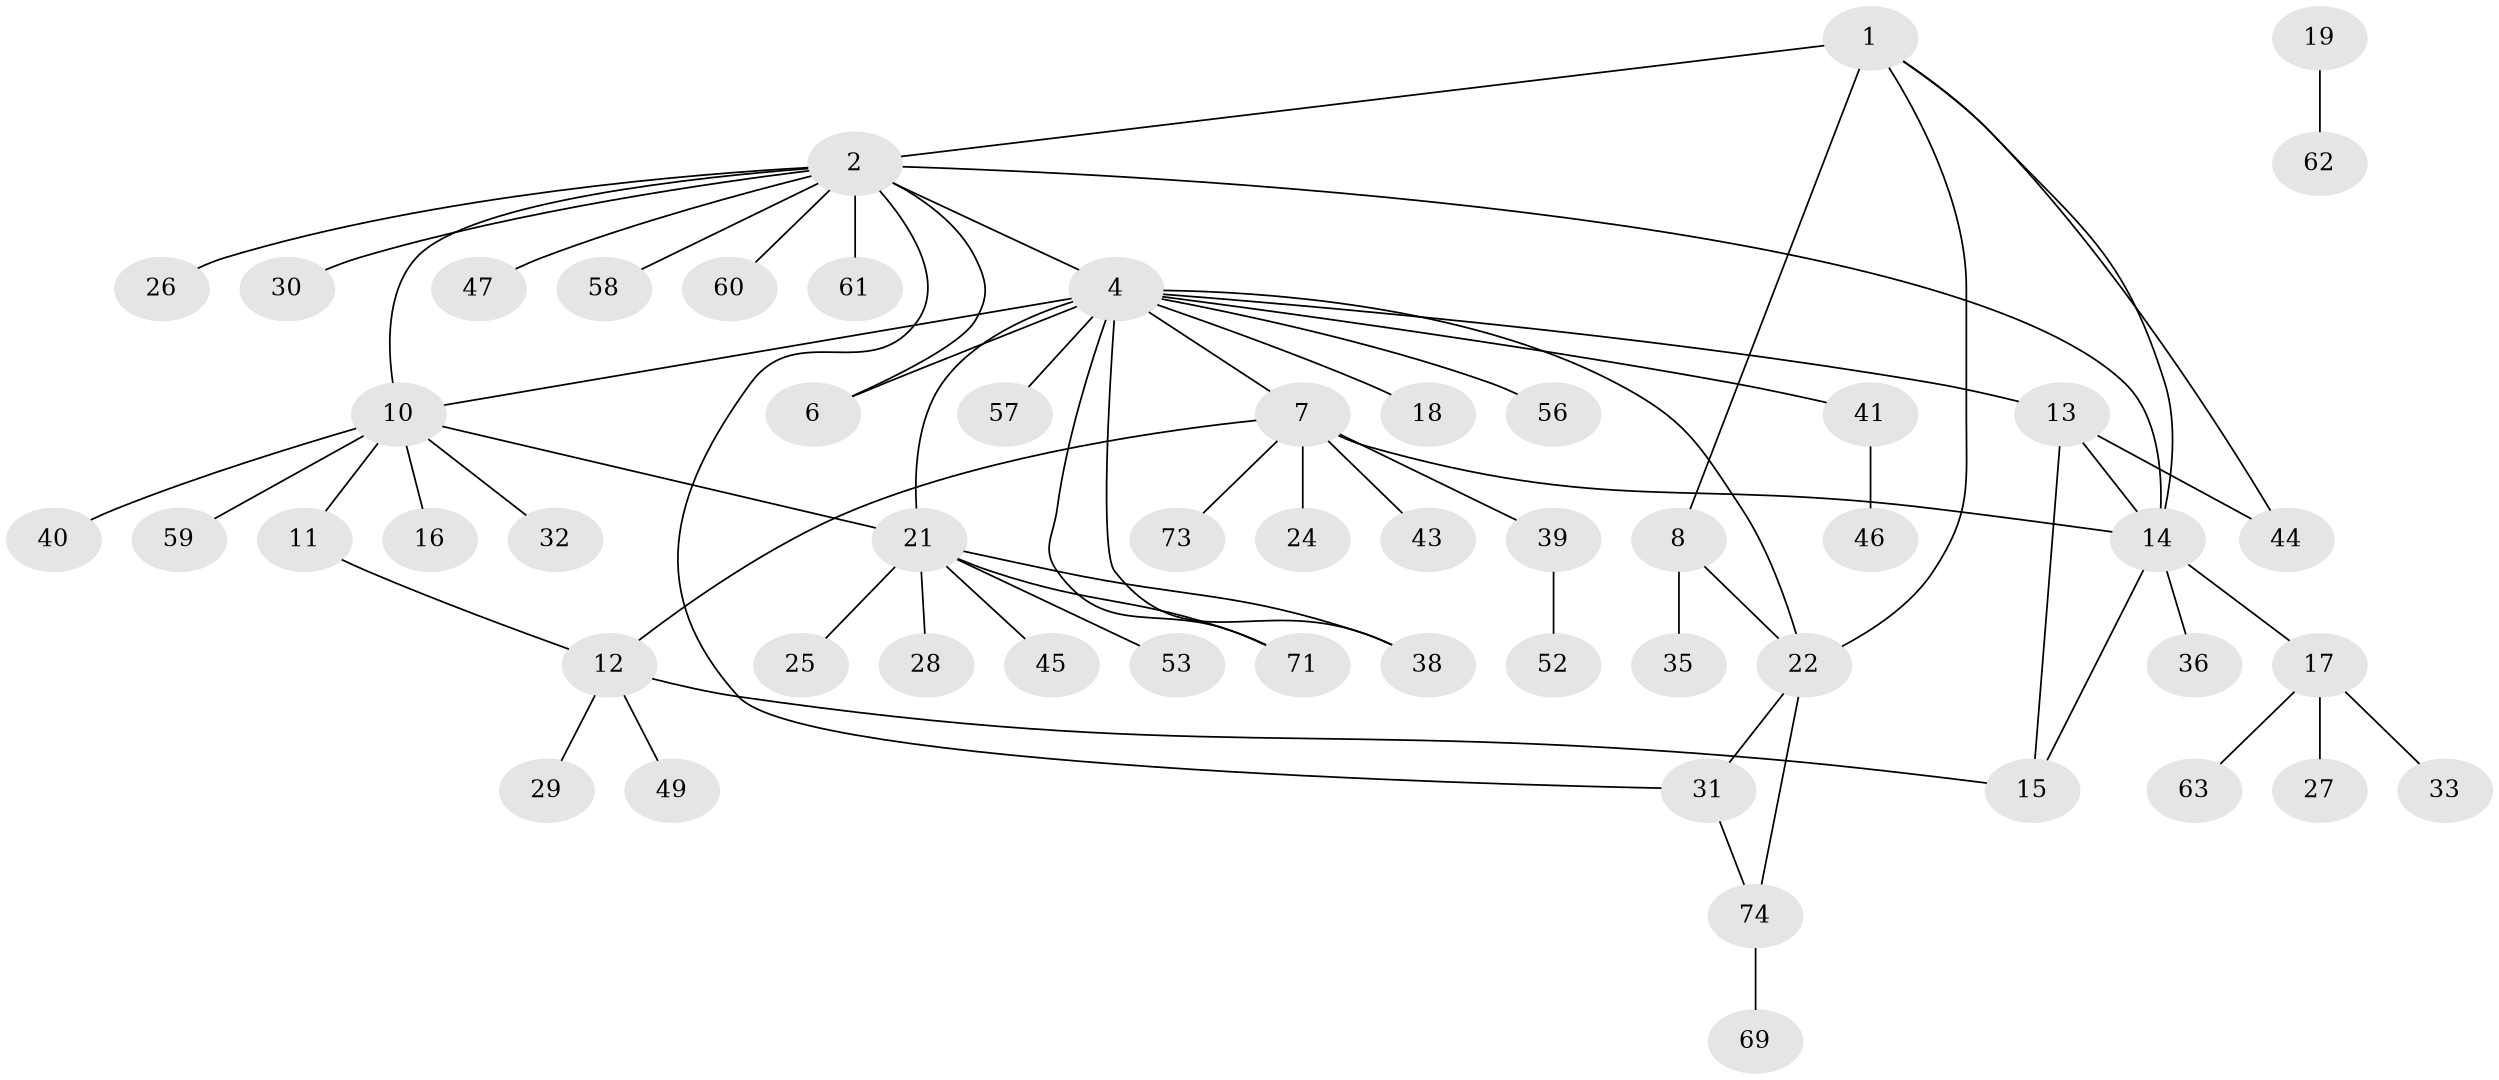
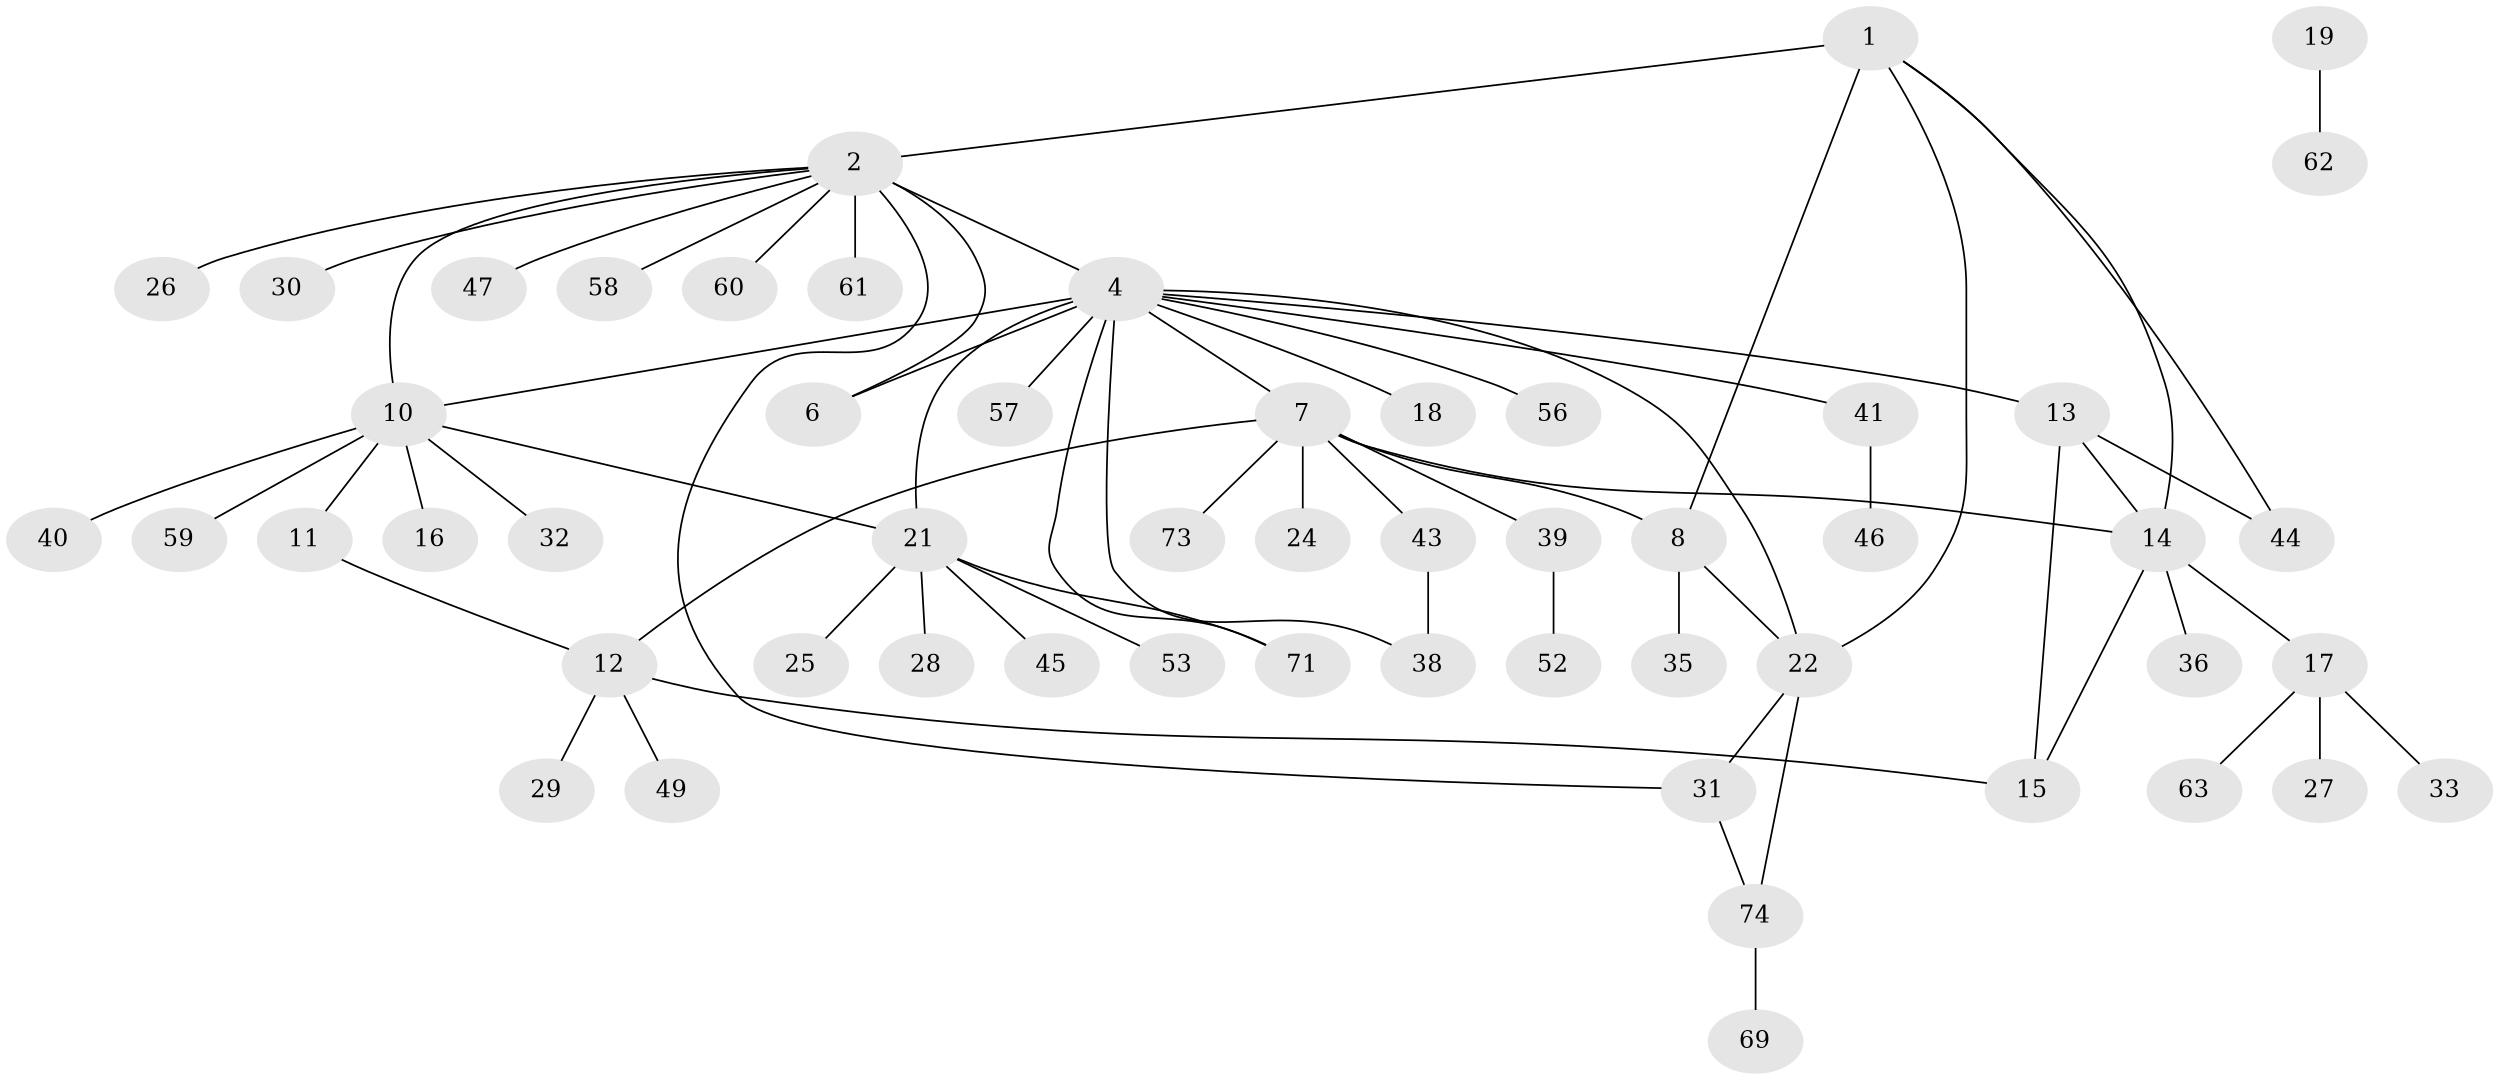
  graph {
    node [color=gray90 style=filled]
    1 [super="+3"]
    2 [super="+20"]
    8 [super="+65"]
    14 [super="+37"]
    22 [super="+51"]
    44
    4 [super="+5"]
    6
    10 [super="+48"]
    26
    30
    31
    47
    58
    60
    61
    35
    15
    17 [super="+67"]
    36
    19 [super="+34"]
    62
    n23 [label=74 super="+66"]
    7 [super="+9"]
    13 [super="+54"]
    18
    21 [super="+23"]
    38 [super="+55"]
    41
    56
    57
    71
    11
    16
    32
    40
    59
    12 [super="+42"]
    24
    39 [super="+50"]
    43
    73
    25
    28
    45
    53
    46
    29
    49
    52 [super="+68"]
    27
    33 [super="+72"]
    63 [super="+70"]
    69
    1 -- 2 [weight=2]
    1 -- 8
    1 -- 14
    1 -- 22
    1 -- 44
-   2 -- 14
    2 -- 4
    2 -- 6
    2 -- 10
    2 -- 26
    2 -- 30
    2 -- 31
    2 -- 47
    2 -- 58
    2 -- 60
    2 -- 61
    8 -- 22
    8 -- 35
    14 -- 15
    14 -- 17
    14 -- 36
    22 -- 31
    22 -- n23
    4 -- 22
    4 -- 6 [weight=2]
    4 -- 10
    4 -- 7
    4 -- 13
    4 -- 18
    4 -- 21
    4 -- 38
    4 -- 41
    4 -- 56
    4 -- 57
    4 -- 71
    10 -- 21
    10 -- 11
    10 -- 16
    10 -- 32
    10 -- 40
    10 -- 59
    31 -- n23
    17 -- 27
    17 -- 33
    17 -- 63
    19 -- 62
    n23 -- 69
+   7 -- 8 [weight=2]
    7 -- 14
    7 -- 12
    7 -- 24
    7 -- 39
    7 -- 43
    7 -- 73
    13 -- 14
    13 -- 44
    13 -- 15
-   21 -- 38
+   43 -- 38
    21 -- 71
    21 -- 25
    21 -- 28
    21 -- 45
    21 -- 53
    41 -- 46
    11 -- 12
    12 -- 15
    12 -- 29
    12 -- 49
    39 -- 52
  }
